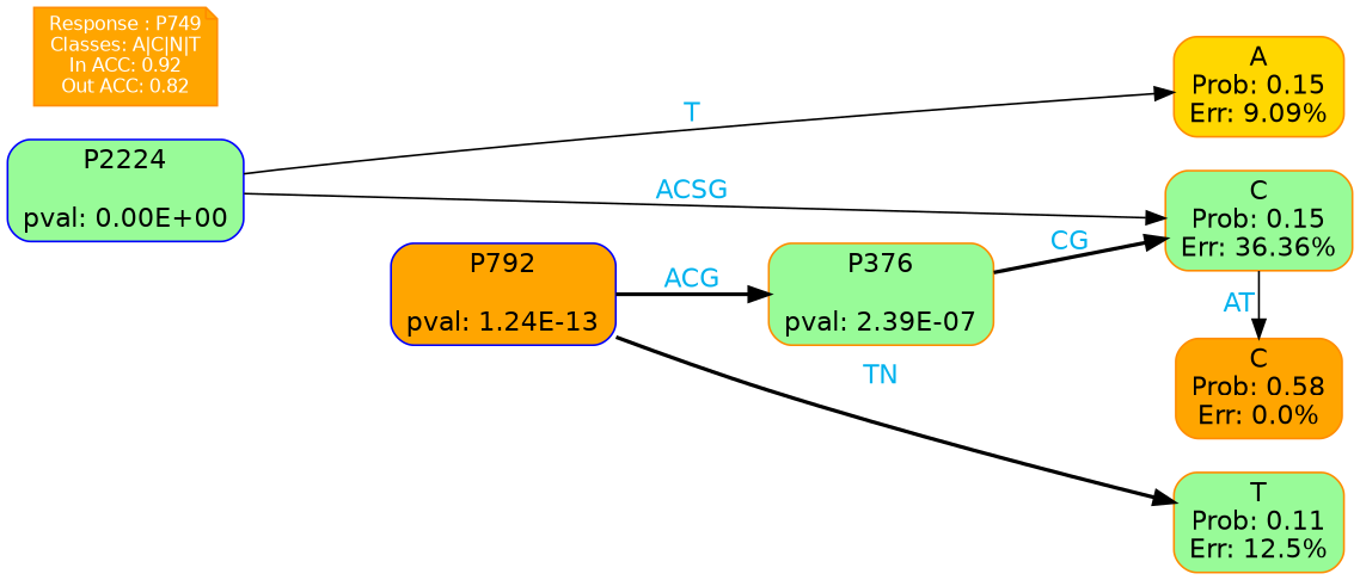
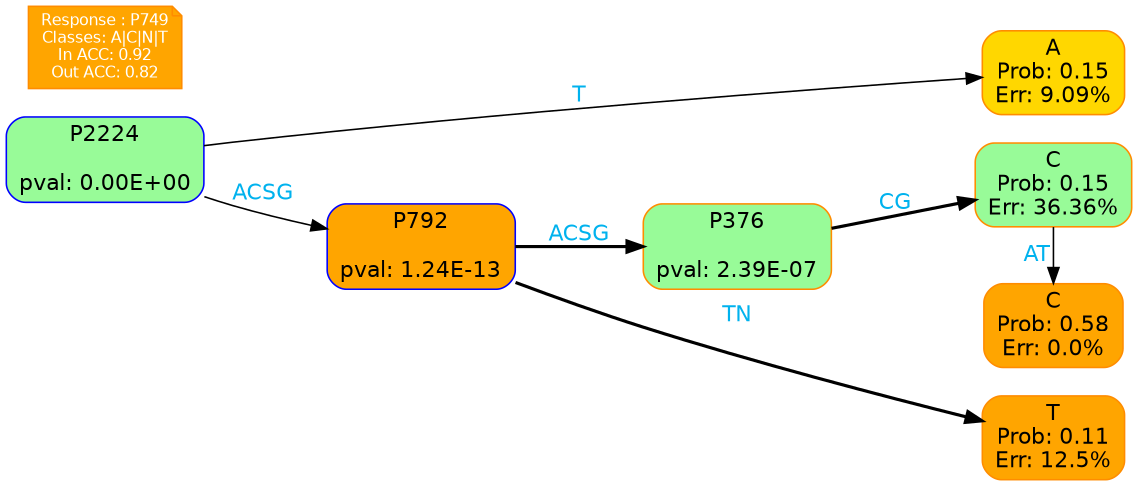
  digraph {
    rankdir=LR
    ranksep=equally
    splines=polylines
    node [color=darkorange fillcolor=palegreen fontname=helvetica shape=box style="filled, rounded"]
    edge [fontcolor=deepskyblue2 fontname=helvetica style=solid]
    n1 [fillcolor=orange label="C\nProb: 0.58\nErr: 0.0%"]
    n2 [label="C\nProb: 0.15\nErr: 36.36%"]
-   n3 [label="T\nProb: 0.11\nErr: 12.5%"]
+   n3 [fillcolor=orange label="T\nProb: 0.11\nErr: 12.5%"]
    n4 [fillcolor=gold label="A\nProb: 0.15\nErr: 9.09%"]
    n5 [align=left fillcolor=orange fontcolor=white fontsize=10 label="Response : P749\nClasses: A|C|N|T\nIn ACC: 0.92\nOut ACC: 0.82\n" shape=note style=filled]
    n6 [color=blue label="P2224\n\npval: 0.00E+00"]
    n7 [color=blue fillcolor=orange label="P792\n\npval: 1.24E-13"]
    n8 [label="P376\n\npval: 2.39E-07"]
    subgraph sub_1 {
      rank=same
      n1
      n2
      n3
      n4
    }
    subgraph sub_2 {
      rank=same
      n5
      n6
    }
    n2 -> n1 [label=AT]
    n6 -> n4 [label=T]
-   n6 -> n2 [label=ACSG]
+   n6 -> n7 [label=ACSG]
    n7 -> n3 [label=TN style=bold]
-   n7 -> n8 [label=ACG style=bold]
+   n7 -> n8 [label=ACSG style=bold]
    n8 -> n2 [label=CG style=bold]
  }
